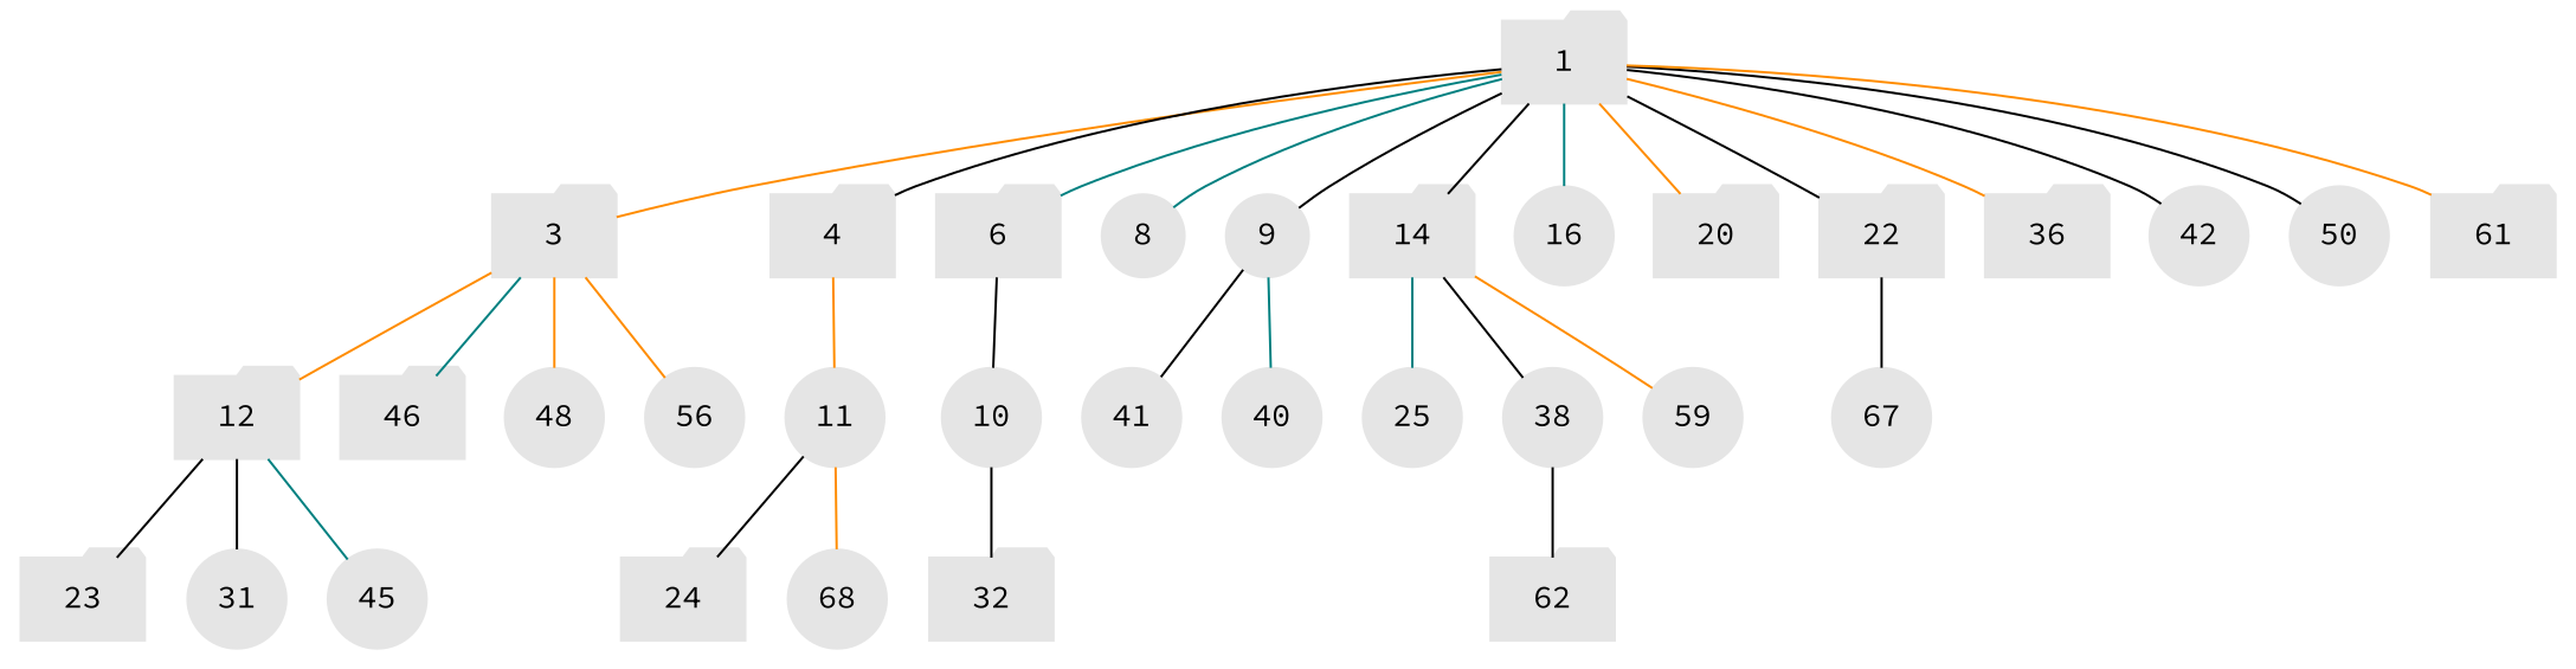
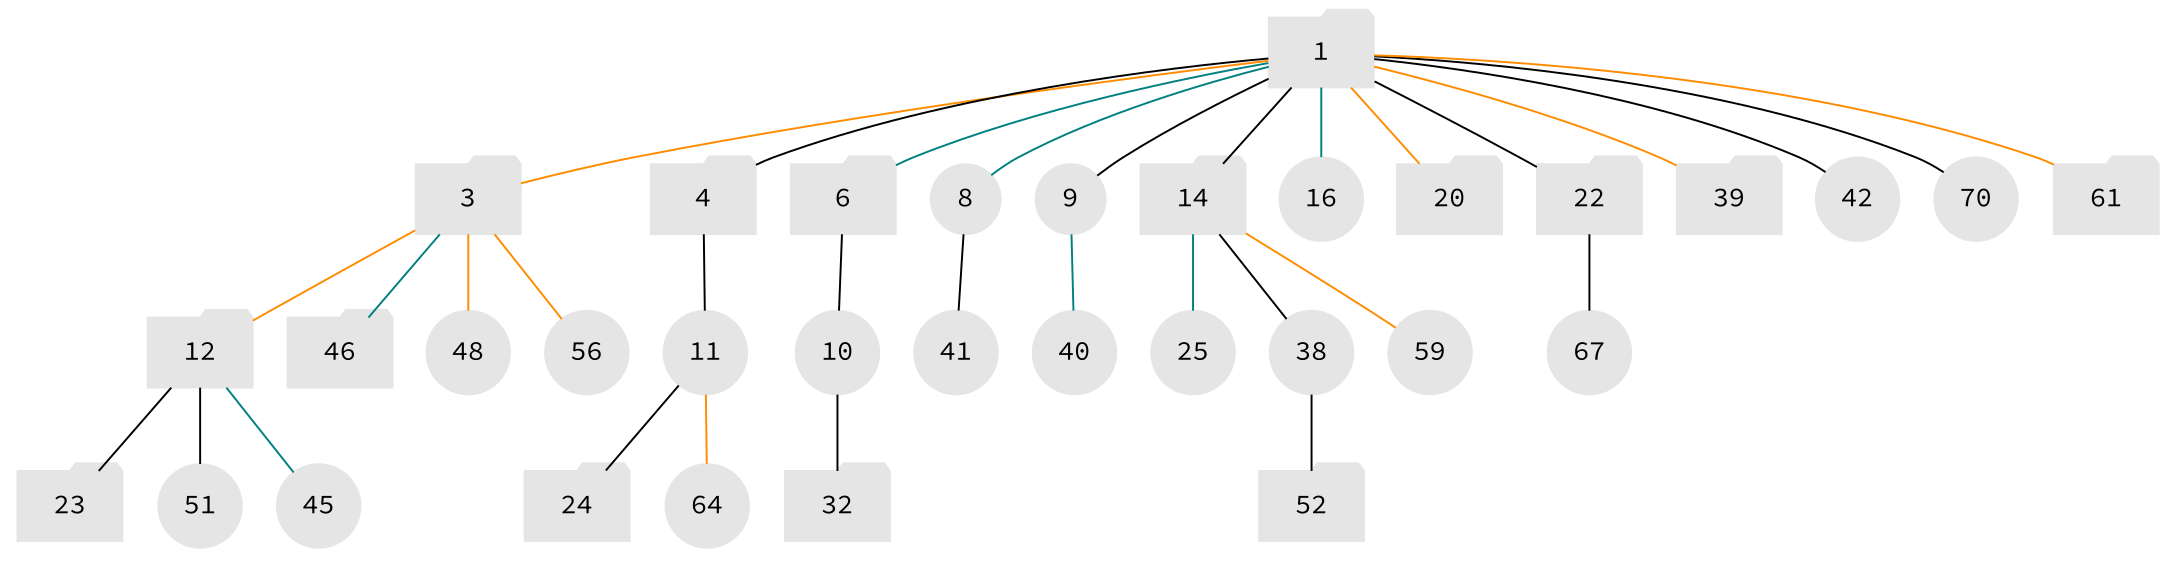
  graph {
    fontname="Source Code Pro"
    node [color=gray90 fontname="Source Code Pro" shape=circle style=filled]
    edge [color=black fontname="Source Code Pro"]
    1 [shape=folder super="+2"]
    3 [shape=folder super="+7"]
    4 [shape=folder]
    6 [shape=folder]
    8 [super="+53"]
    9 [super="+15+34+36"]
    14 [shape=folder super="+21+17"]
    16 [super="+66"]
    20 [shape=folder super="+35"]
    22 [shape=folder super="+43+27"]
-   39 [shape=folder super="+65+63" label=36]
+   39 [shape=folder super="+65+63"]
    42 [super="+54"]
-   50
+   50 [label=70]
    61 [shape=folder]
    12 [shape=folder super="+26"]
    46 [shape=folder]
    48 [super="+51"]
    56
    11 [super="+13"]
    10 [super="+19"]
    40
    41 [super="+70"]
    25
    38
    59 [super="+68"]
    67
    23 [shape=folder super="+28+47"]
-   31
+   31 [label=51]
    45
    24 [shape=folder super="+37"]
-   64 [label=68]
+   64
    32 [shape=folder]
-   52 [shape=folder label=62]
+   52 [shape=folder]
    1 -- 3 [color=darkorange]
    1 -- 4
    1 -- 6 [color=teal]
    1 -- 8 [color=teal]
    1 -- 9
    1 -- 14
    1 -- 16 [color=teal]
    1 -- 20 [color=darkorange]
    1 -- 22
    1 -- 39 [color=darkorange]
    1 -- 42
    1 -- 50
    1 -- 61 [color=darkorange]
    3 -- 12 [color=darkorange]
    3 -- 46 [color=teal]
    3 -- 48 [color=darkorange]
    3 -- 56 [color=darkorange]
-   4 -- 11 [color=darkorange]
+   4 -- 11
    6 -- 10
    9 -- 40 [color=teal]
-   9 -- 41
+   8 -- 41
    14 -- 25 [color=teal]
    14 -- 38
    14 -- 59 [color=darkorange]
    22 -- 67
    12 -- 23
    12 -- 31
    12 -- 45 [color=teal]
    11 -- 24
    11 -- 64 [color=darkorange]
    10 -- 32
    38 -- 52
  }
